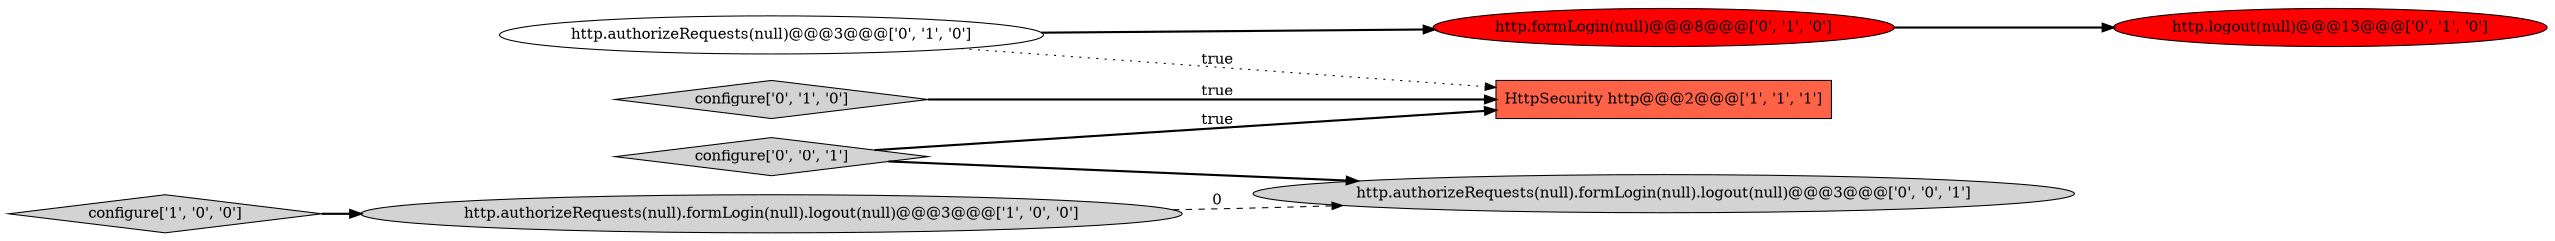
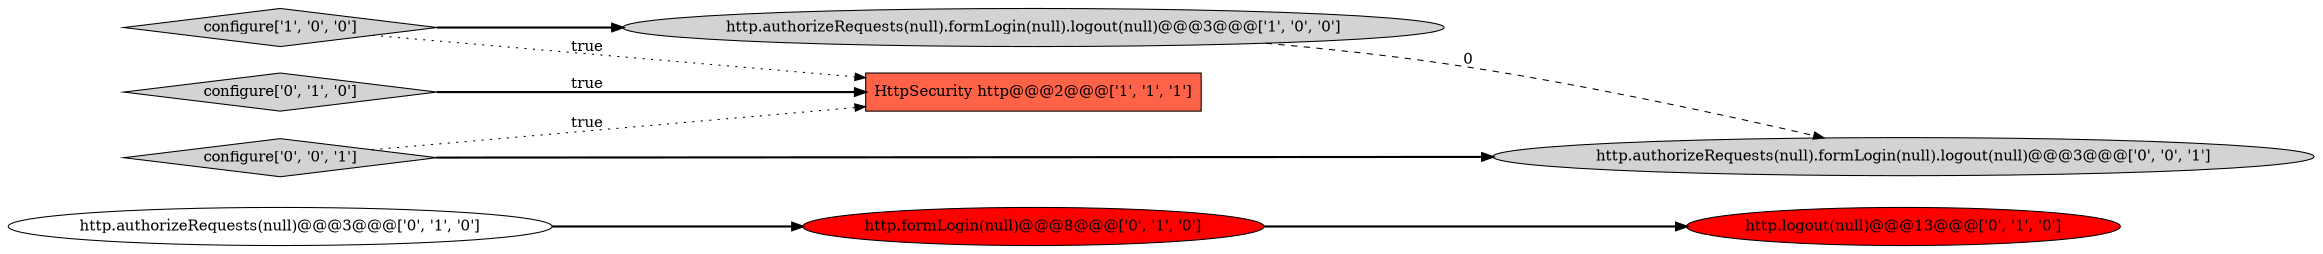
  digraph {
    rankdir=LR
    node [fillcolor=lightgray shape=ellipse style=filled]
    edge [style=bold]
    n1 [fillcolor=red label="http.logout(null)@@@13@@@['0', '1', '0']"]
    n2 [fillcolor=white label="http.authorizeRequests(null)@@@3@@@['0', '1', '0']"]
    n3 [fillcolor=red label="http.formLogin(null)@@@8@@@['0', '1', '0']"]
    n4 [label="configure['0', '1', '0']" shape=diamond]
    n5 [fillcolor=tomato label="HttpSecurity http@@@2@@@['1', '1', '1']" shape=box]
    n6 [label="configure['1', '0', '0']" shape=diamond]
    n7 [label="http.authorizeRequests(null).formLogin(null).logout(null)@@@3@@@['1', '0', '0']"]
    n8 [label="http.authorizeRequests(null).formLogin(null).logout(null)@@@3@@@['0', '0', '1']"]
    n9 [label="configure['0', '0', '1']" shape=diamond]
    n2 -> n3
    n3 -> n1
    n4 -> n5 [label=true]
-   n2 -> n5 [label=true style=dotted]
+   n6 -> n5 [label=true style=dotted]
    n6 -> n7
    n7 -> n8 [label=0 style=dashed]
-   n9 -> n5 [label=true]
+   n9 -> n5 [label=true style=dotted]
    n9 -> n8
  }
